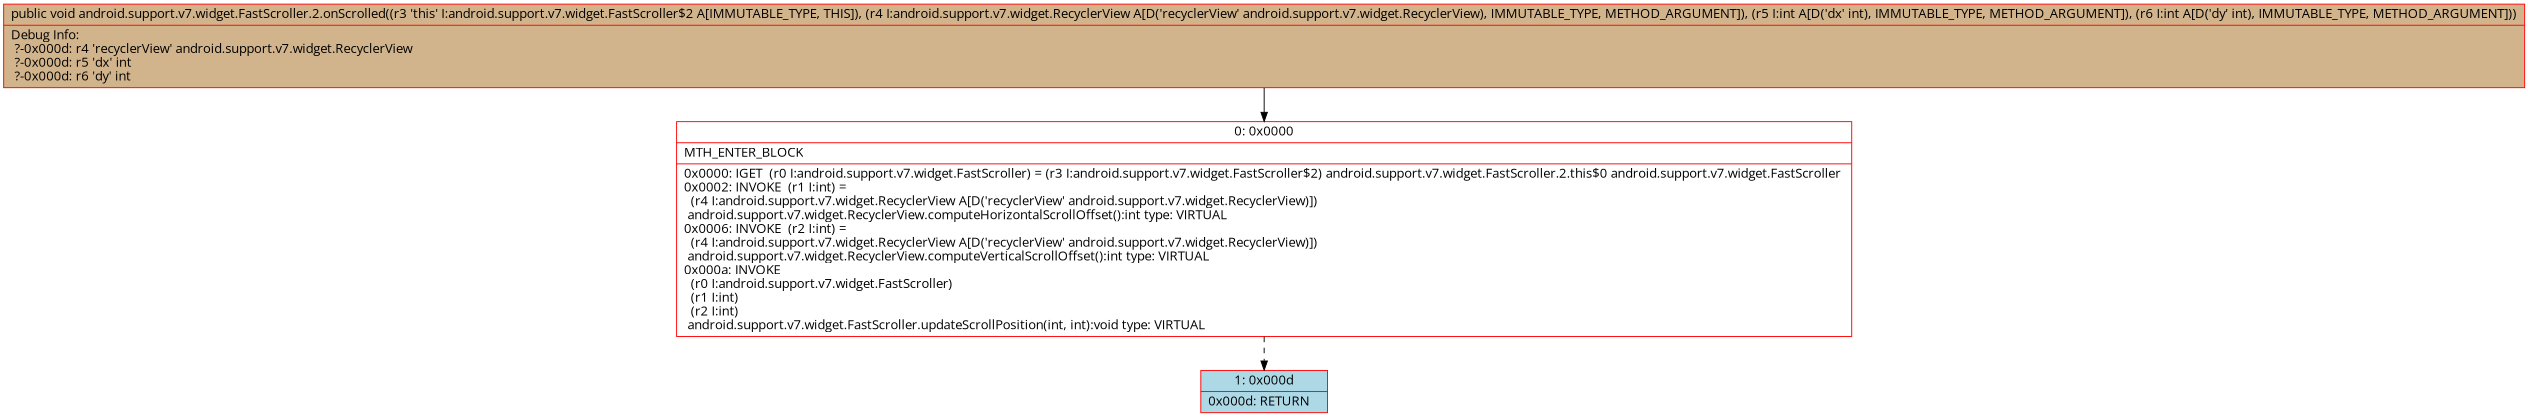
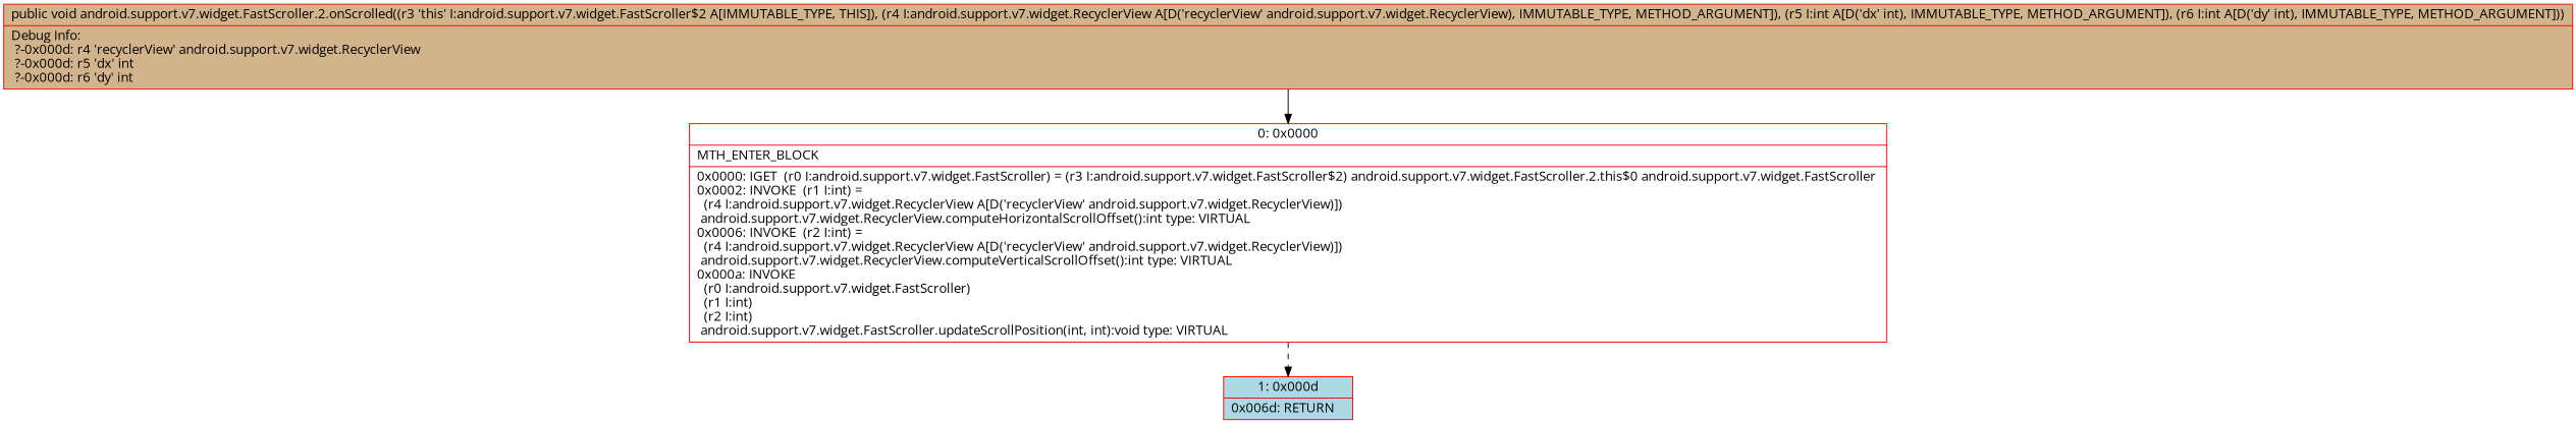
  digraph {
    fontname="Open Sans"
    node [shape=record style=filled color=red fontname="Open Sans"]
    edge [fontname="Open Sans"]
    n1 [label="{0\:\ 0x0000|MTH_ENTER_BLOCK\l|0x0000: IGET  (r0 I:android.support.v7.widget.FastScroller) = (r3 I:android.support.v7.widget.FastScroller$2) android.support.v7.widget.FastScroller.2.this$0 android.support.v7.widget.FastScroller \l0x0002: INVOKE  (r1 I:int) = \l  (r4 I:android.support.v7.widget.RecyclerView A[D('recyclerView' android.support.v7.widget.RecyclerView)])\l android.support.v7.widget.RecyclerView.computeHorizontalScrollOffset():int type: VIRTUAL \l0x0006: INVOKE  (r2 I:int) = \l  (r4 I:android.support.v7.widget.RecyclerView A[D('recyclerView' android.support.v7.widget.RecyclerView)])\l android.support.v7.widget.RecyclerView.computeVerticalScrollOffset():int type: VIRTUAL \l0x000a: INVOKE  \l  (r0 I:android.support.v7.widget.FastScroller)\l  (r1 I:int)\l  (r2 I:int)\l android.support.v7.widget.FastScroller.updateScrollPosition(int, int):void type: VIRTUAL \l}" fillcolor=white]
-   n2 [label="{1\:\ 0x000d|0x000d: RETURN   \l}" fillcolor=lightblue]
+   n2 [label="{1\:\ 0x000d|0x006d: RETURN   \l}" fillcolor=lightblue]
    n3 [label="{public void android.support.v7.widget.FastScroller.2.onScrolled((r3 'this' I:android.support.v7.widget.FastScroller$2 A[IMMUTABLE_TYPE, THIS]), (r4 I:android.support.v7.widget.RecyclerView A[D('recyclerView' android.support.v7.widget.RecyclerView), IMMUTABLE_TYPE, METHOD_ARGUMENT]), (r5 I:int A[D('dx' int), IMMUTABLE_TYPE, METHOD_ARGUMENT]), (r6 I:int A[D('dy' int), IMMUTABLE_TYPE, METHOD_ARGUMENT]))  | Debug Info:\l  ?\-0x000d: r4 'recyclerView' android.support.v7.widget.RecyclerView\l  ?\-0x000d: r5 'dx' int\l  ?\-0x000d: r6 'dy' int\l}" fillcolor=tan]
    n1 -> n2 [style=dashed]
    n3 -> n1 [style=solid]
  }
